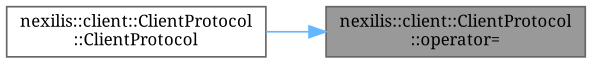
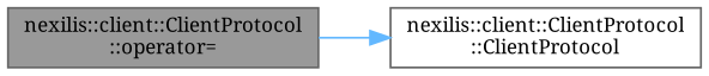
  digraph {
    rankdir=LR
    fontname="Noto Serif"
    node [fontname="Noto Serif" fontsize=10 shape=box style=filled]
    n1 [color=gray40 fillcolor=grey60 fontcolor=black height=0.2 label="nexilis::client::ClientProtocol\l::operator=" width=0.4]
    n2 [color=grey40 fillcolor=white height=0.2 label="nexilis::client::ClientProtocol\l::ClientProtocol" width=0.4]
-   n2 -> n1 [color=steelblue1 fontname="Noto Serif" fontsize=10 labelfontname=Helvetica labelfontsize=10 style=solid]
+   n1 -> n2 [color=steelblue1 fontname="Noto Serif" fontsize=10 labelfontname=Helvetica labelfontsize=10 style=solid]
  }
